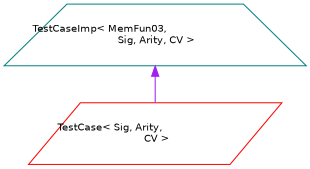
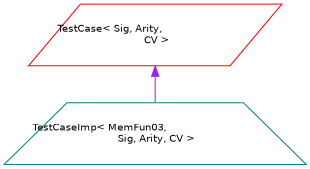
  digraph {
    rankdir=TB
    node [fillcolor=white fontname=Helvetica fontsize=10 style=filled]
    n1 [color=teal height=0.2 label="TestCaseImp\< MemFun03,\l Sig, Arity, CV \>" shape=trapezium width=0.4]
    n2 [color=red height=0.2 label="TestCase\< Sig, Arity,\l CV \>" shape=parallelogram width=0.4]
-   n1 -> n2 [color=purple dir=back fontname=Helvetica fontsize=10 labelfontname=Helvetica labelfontsize=10 style=solid]
+   n2 -> n1 [color=purple dir=back fontname=Helvetica fontsize=10 labelfontname=Helvetica labelfontsize=10 style=solid]
  }
